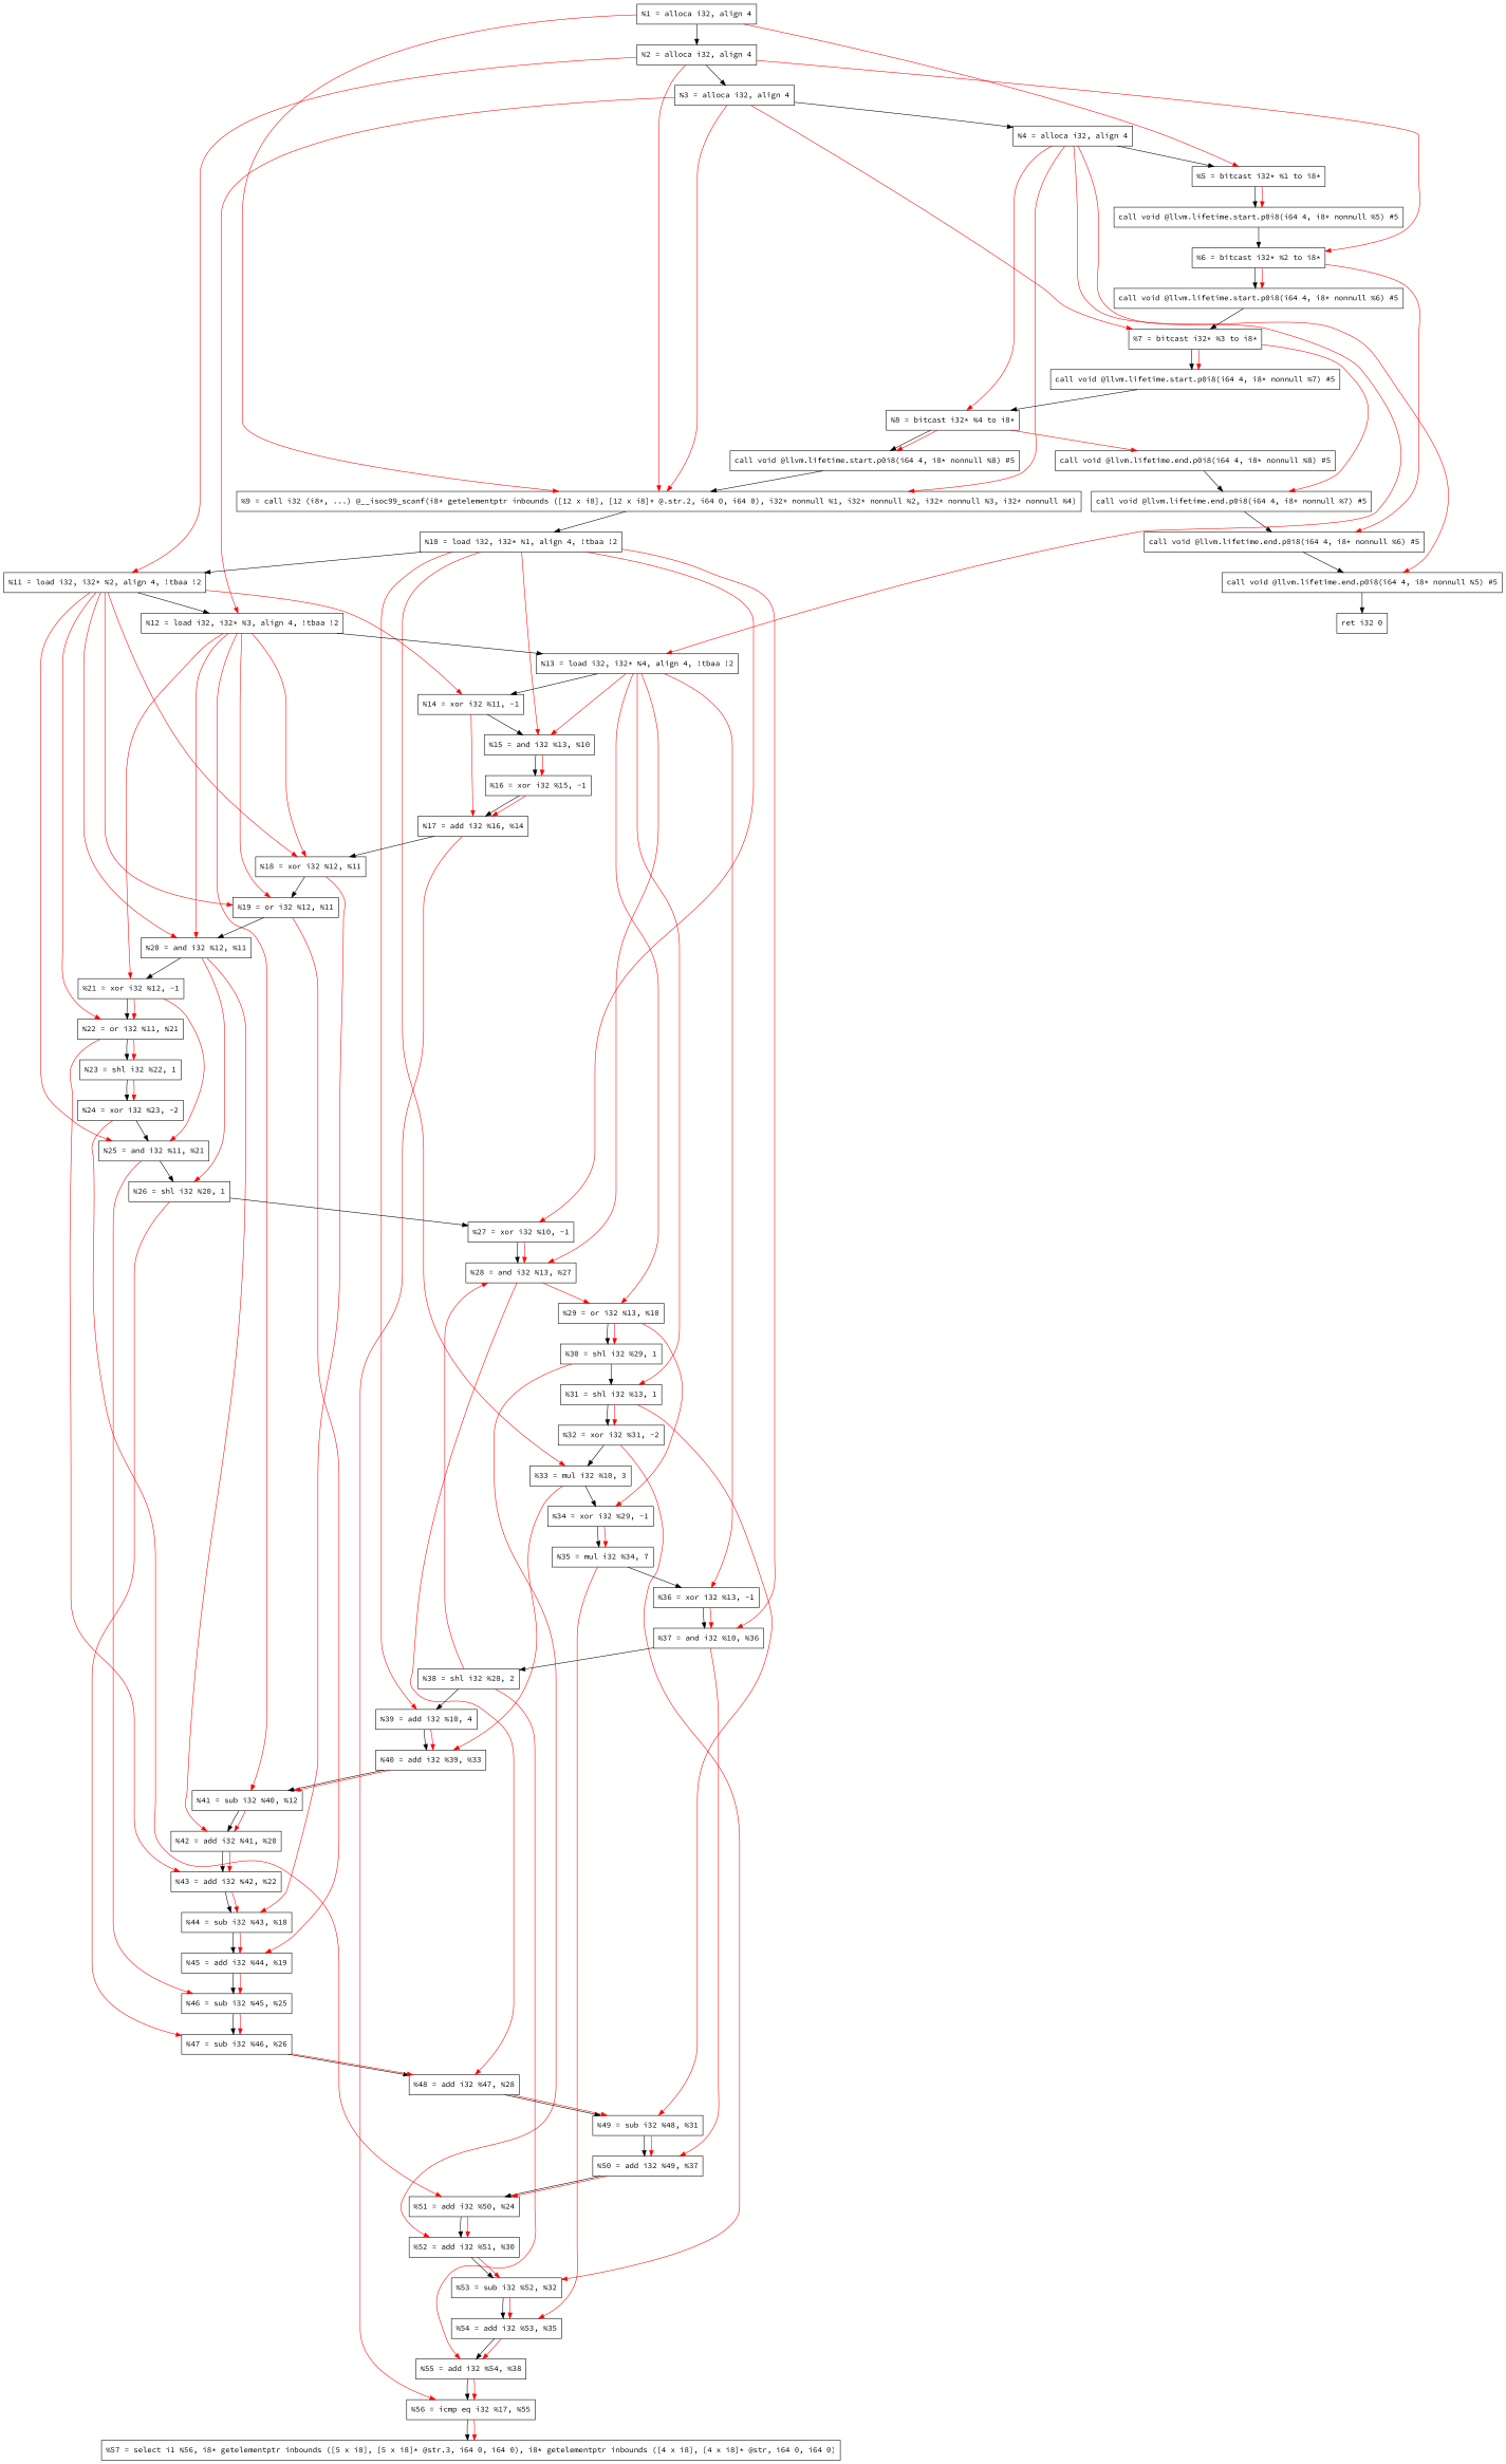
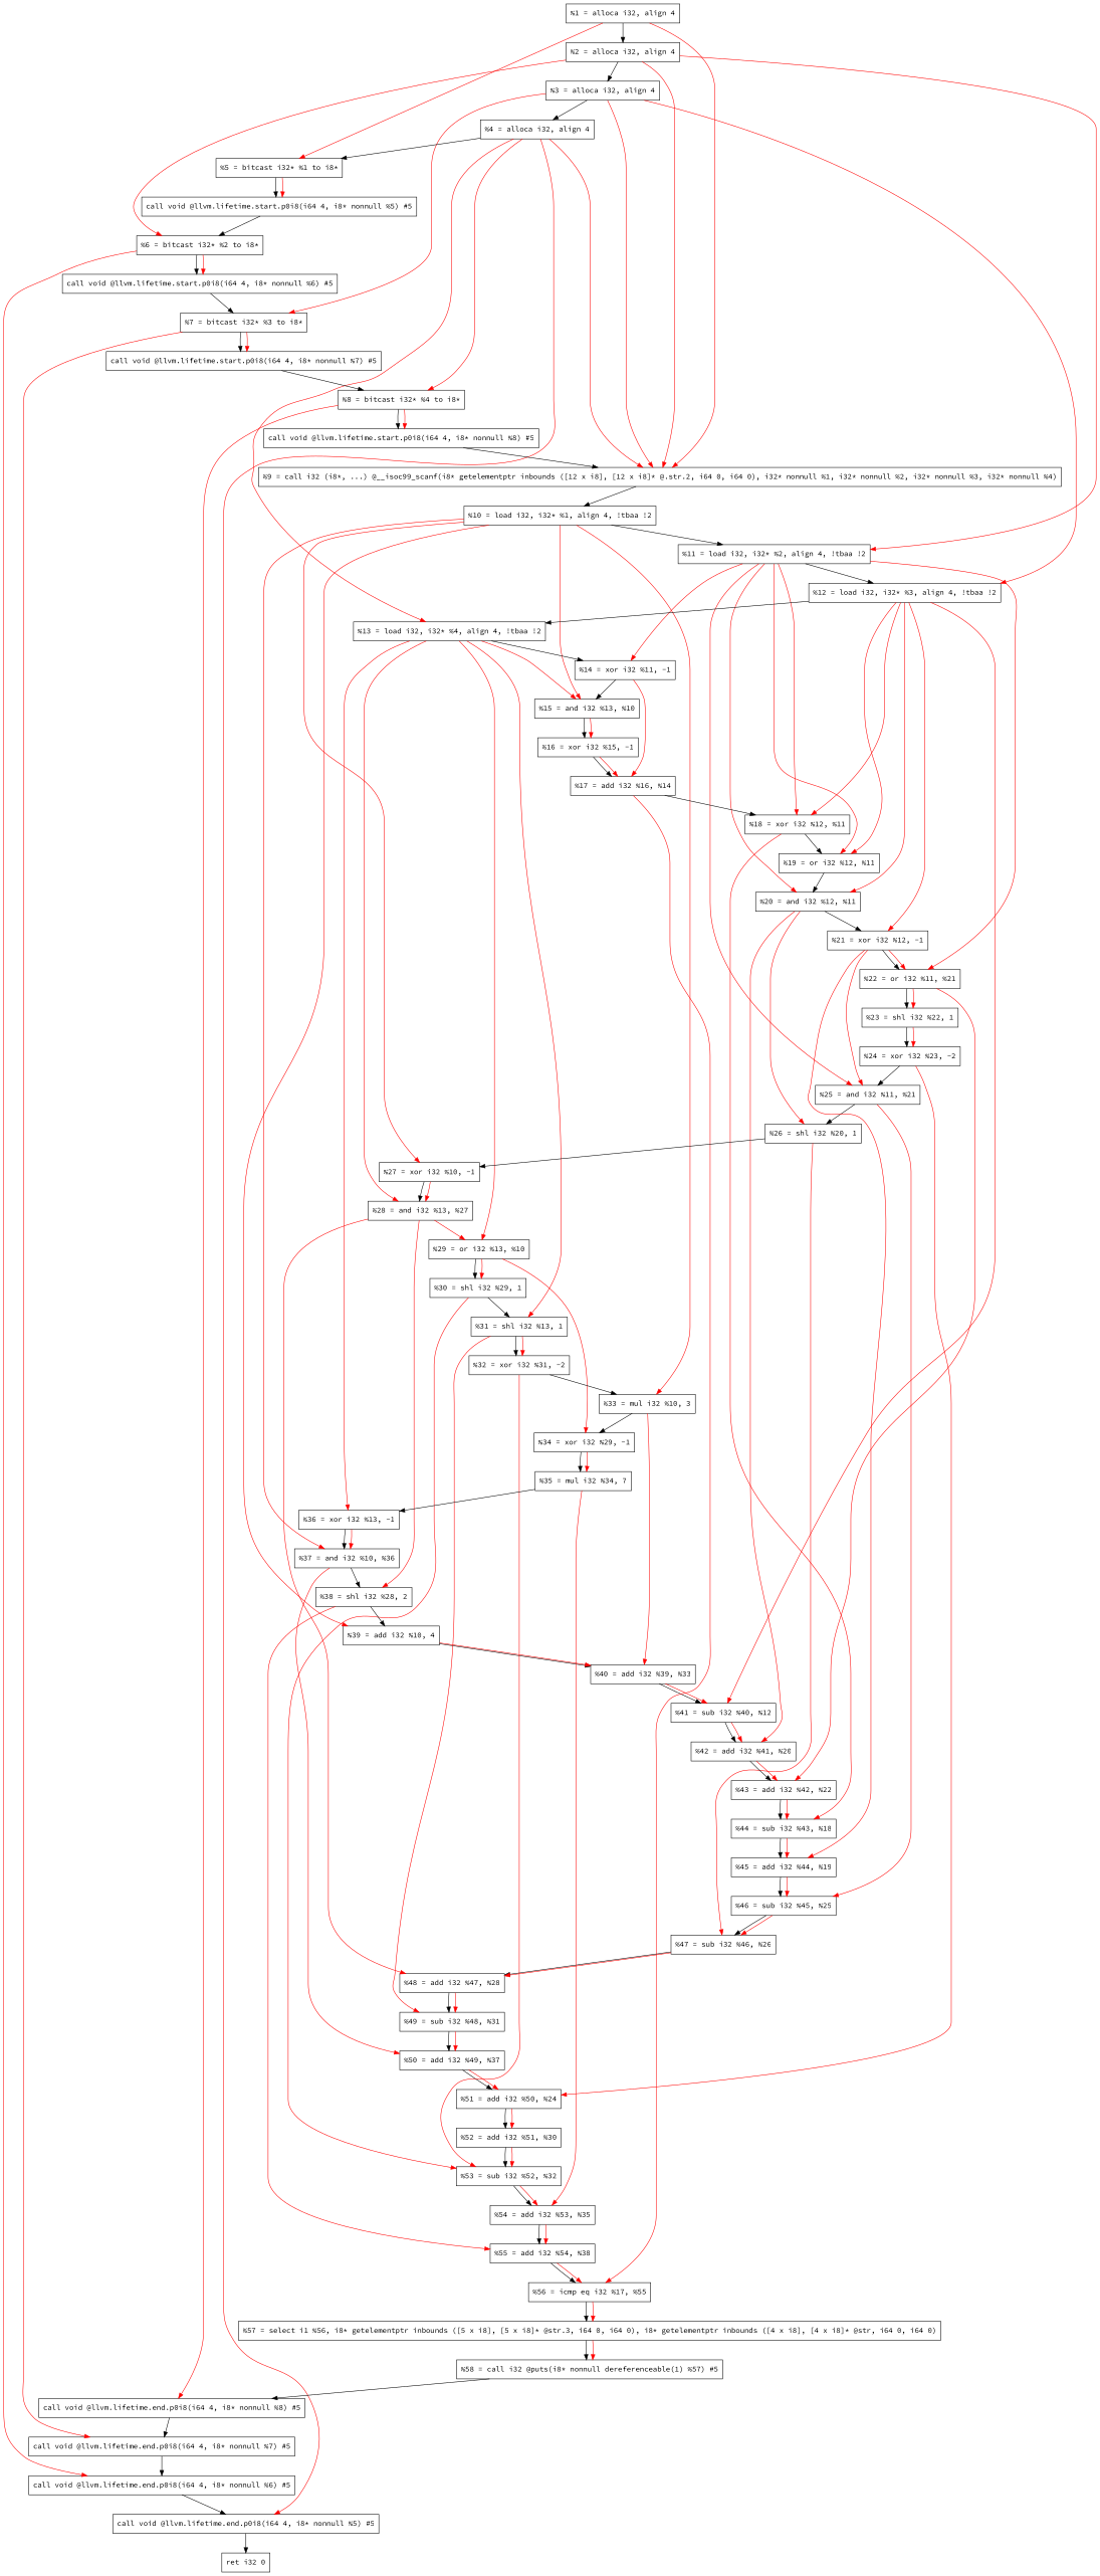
  digraph {
    fontname="Source Code Pro"
    node [fontname="Source Code Pro" shape=record]
    edge [fontname="Source Code Pro" color=red]
    n1 [label="  %1 = alloca i32, align 4"]
    n2 [label="  %2 = alloca i32, align 4"]
    n3 [label="  %5 = bitcast i32* %1 to i8*"]
    n4 [label="  %9 = call i32 (i8*, ...) @__isoc99_scanf(i8* getelementptr inbounds ([12 x i8], [12 x i8]* @.str.2, i64 0, i64 0), i32* nonnull %1, i32* nonnull %2, i32* nonnull %3, i32* nonnull %4)"]
    n5 [label="  %3 = alloca i32, align 4"]
    n6 [label="  %6 = bitcast i32* %2 to i8*"]
    n7 [label="  %11 = load i32, i32* %2, align 4, !tbaa !2"]
    n8 [label="  call void @llvm.lifetime.start.p0i8(i64 4, i8* nonnull %5) #5"]
    n9 [label="  %10 = load i32, i32* %1, align 4, !tbaa !2"]
    n10 [label="  %15 = and i32 %13, %10"]
    n11 [label="  %27 = xor i32 %10, -1"]
    n12 [label="  %33 = mul i32 %10, 3"]
    n13 [label="  %37 = and i32 %10, %36"]
    n14 [label="  %39 = add i32 %10, 4"]
    n15 [label="  %4 = alloca i32, align 4"]
    n16 [label="  %7 = bitcast i32* %3 to i8*"]
    n17 [label="  %12 = load i32, i32* %3, align 4, !tbaa !2"]
    n18 [label="  call void @llvm.lifetime.start.p0i8(i64 4, i8* nonnull %6) #5"]
    n19 [label="  call void @llvm.lifetime.end.p0i8(i64 4, i8* nonnull %6) #5"]
    n20 [label="  %14 = xor i32 %11, -1"]
    n21 [label="  %18 = xor i32 %12, %11"]
    n22 [label="  %19 = or i32 %12, %11"]
    n23 [label="  %20 = and i32 %12, %11"]
    n24 [label="  %22 = or i32 %11, %21"]
    n25 [label="  %25 = and i32 %11, %21"]
    n26 [label="  %8 = bitcast i32* %4 to i8*"]
    n27 [label="  %13 = load i32, i32* %4, align 4, !tbaa !2"]
    n28 [label="  call void @llvm.lifetime.end.p0i8(i64 4, i8* nonnull %5) #5"]
    n29 [label="  call void @llvm.lifetime.start.p0i8(i64 4, i8* nonnull %7) #5"]
    n30 [label="  call void @llvm.lifetime.end.p0i8(i64 4, i8* nonnull %7) #5"]
    n31 [label="  %21 = xor i32 %12, -1"]
    n32 [label="  %41 = sub i32 %40, %12"]
    n33 [label="  call void @llvm.lifetime.start.p0i8(i64 4, i8* nonnull %8) #5"]
    n34 [label="  call void @llvm.lifetime.end.p0i8(i64 4, i8* nonnull %8) #5"]
    n35 [label="  %29 = or i32 %13, %10"]
    n36 [label="  %28 = and i32 %13, %27"]
    n37 [label="  %31 = shl i32 %13, 1"]
    n38 [label="  %36 = xor i32 %13, -1"]
    n39 [label="  ret i32 0"]
    n40 [label="  %16 = xor i32 %15, -1"]
    n41 [label="  %30 = shl i32 %29, 1"]
    n42 [label="  %34 = xor i32 %29, -1"]
    n43 [label="  %40 = add i32 %39, %33"]
    n44 [label="  %38 = shl i32 %28, 2"]
    n45 [label="  %50 = add i32 %49, %37"]
    n46 [label="  %17 = add i32 %16, %14"]
    n47 [label="  %44 = sub i32 %43, %18"]
    n48 [label="  %45 = add i32 %44, %19"]
    n49 [label="  %26 = shl i32 %20, 1"]
    n50 [label="  %42 = add i32 %41, %20"]
    n51 [label="  %23 = shl i32 %22, 1"]
    n52 [label="  %43 = add i32 %42, %22"]
    n53 [label="  %46 = sub i32 %45, %25"]
    n54 [label="  %48 = add i32 %47, %28"]
    n55 [label="  %32 = xor i32 %31, -2"]
    n56 [label="  %49 = sub i32 %48, %31"]
    n57 [label="  %56 = icmp eq i32 %17, %55"]
    n58 [label="  %57 = select i1 %56, i8* getelementptr inbounds ([5 x i8], [5 x i8]* @str.3, i64 0, i64 0), i8* getelementptr inbounds ([4 x i8], [4 x i8]* @str, i64 0, i64 0)"]
    n59 [label="  %47 = sub i32 %46, %26"]
    n60 [label="  %24 = xor i32 %23, -2"]
    n61 [label="  %51 = add i32 %50, %24"]
    n62 [label="  %52 = add i32 %51, %30"]
    n63 [label="  %55 = add i32 %54, %38"]
    n64 [label="  %35 = mul i32 %34, 7"]
    n65 [label="  %53 = sub i32 %52, %32"]
    n66 [label="  %54 = add i32 %53, %35"]
+   n67 [label="  %58 = call i32 @puts(i8* nonnull dereferenceable(1) %57) #5"]
    n1 -> n2 [color=""]
    n1 -> n3
    n1 -> n4
    n2 -> n4
    n2 -> n5 [color=""]
    n2 -> n6
    n2 -> n7
    n3 -> n8 [color=""]
    n3 -> n8
    n4 -> n9 [color=""]
    n5 -> n4
    n5 -> n15 [color=""]
    n5 -> n16
    n5 -> n17
    n6 -> n18 [color=""]
    n6 -> n18
    n6 -> n19
    n7 -> n17 [color=""]
    n7 -> n20
    n7 -> n21
    n7 -> n22
    n7 -> n23
    n7 -> n24
    n7 -> n25
    n8 -> n6 [color=""]
    n9 -> n7 [color=""]
    n9 -> n10
    n9 -> n11
    n9 -> n12
    n9 -> n13
    n9 -> n14
    n10 -> n40 [color=""]
    n10 -> n40
    n11 -> n36 [color=""]
    n11 -> n36
    n12 -> n42 [color=""]
    n12 -> n43
    n13 -> n44 [color=""]
    n13 -> n45
    n14 -> n43 [color=""]
    n14 -> n43
    n15 -> n3 [color=""]
    n15 -> n4
    n15 -> n26
    n15 -> n27
    n15 -> n28
    n16 -> n29 [color=""]
    n16 -> n29
    n16 -> n30
    n17 -> n21
    n17 -> n22
    n17 -> n23
    n17 -> n27 [color=""]
    n17 -> n31
    n17 -> n32
    n18 -> n16 [color=""]
    n19 -> n28 [color=""]
    n20 -> n10 [color=""]
    n20 -> n46
    n21 -> n22 [color=""]
    n21 -> n47
    n22 -> n23 [color=""]
-   n22 -> n48
+   n31 -> n48
    n23 -> n31 [color=""]
    n23 -> n49
    n23 -> n50
    n24 -> n51 [color=""]
    n24 -> n51
    n24 -> n52
    n25 -> n49 [color=""]
    n25 -> n53
    n26 -> n33 [color=""]
    n26 -> n33
    n26 -> n34
    n27 -> n10
    n27 -> n20 [color=""]
    n27 -> n35
    n27 -> n36
    n27 -> n37
    n27 -> n38
    n28 -> n39 [color=""]
    n29 -> n26 [color=""]
    n30 -> n19 [color=""]
    n31 -> n24 [color=""]
    n31 -> n24
    n31 -> n25
    n32 -> n50 [color=""]
    n32 -> n50
    n33 -> n4 [color=""]
    n34 -> n30 [color=""]
    n35 -> n41 [color=""]
    n35 -> n41
    n35 -> n42
    n36 -> n35
-   n44 -> n36
+   n36 -> n44
    n36 -> n54
    n37 -> n55 [color=""]
    n37 -> n55
    n37 -> n56
    n38 -> n13 [color=""]
    n38 -> n13
    n40 -> n46 [color=""]
    n40 -> n46
    n41 -> n37 [color=""]
-   n41 -> n62
+   n41 -> n65
    n42 -> n64 [color=""]
    n42 -> n64
    n43 -> n32 [color=""]
    n43 -> n32
    n44 -> n14 [color=""]
    n44 -> n63
    n45 -> n61 [color=""]
    n45 -> n61
    n46 -> n21 [color=""]
    n46 -> n57
    n47 -> n48 [color=""]
    n47 -> n48
    n48 -> n53 [color=""]
    n48 -> n53
    n49 -> n11 [color=""]
    n49 -> n59
    n50 -> n52 [color=""]
    n50 -> n52
    n51 -> n60 [color=""]
    n51 -> n60
    n52 -> n47 [color=""]
    n52 -> n47
    n53 -> n59 [color=""]
    n53 -> n59
    n54 -> n56 [color=""]
    n54 -> n56
    n55 -> n12 [color=""]
    n55 -> n65
    n56 -> n45 [color=""]
    n56 -> n45
    n57 -> n58 [color=""]
    n57 -> n58
+   n58 -> n67 [color=""]
+   n58 -> n67
    n59 -> n54 [color=""]
    n59 -> n54
    n60 -> n25 [color=""]
    n60 -> n61
    n61 -> n62 [color=""]
    n61 -> n62
    n62 -> n65 [color=""]
    n62 -> n65
    n63 -> n57 [color=""]
    n63 -> n57
    n64 -> n38 [color=""]
    n64 -> n66
    n65 -> n66 [color=""]
    n65 -> n66
    n66 -> n63 [color=""]
    n66 -> n63
+   n67 -> n34 [color=""]
  }
